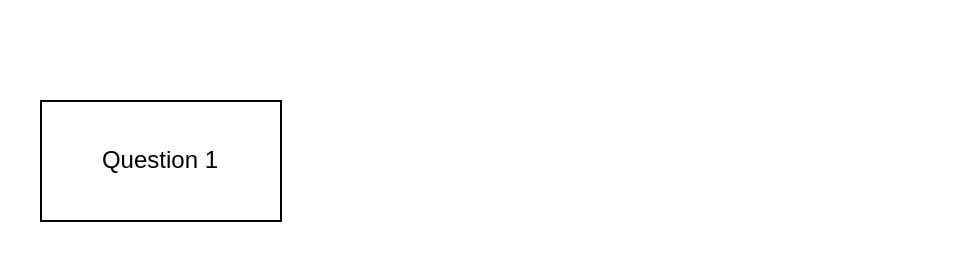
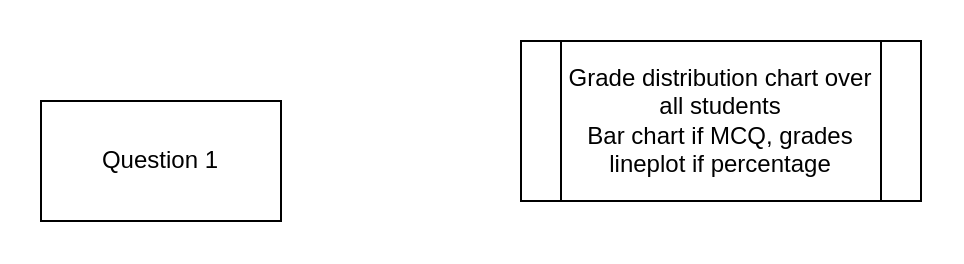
  <mxCell id="0" />
  <mxCell id="1" parent="0" />
  <mxCell id="2" value="Question 1" style="rounded=0;whiteSpace=wrap;html=1;" vertex="1" parent="1"><mxGeometry x="20" y="50" width="120" height="60" as="geometry" /></mxCell>
+ <mxCell id="3" value="Grade distribution chart over all students&lt;br&gt;Bar chart if MCQ, grades&lt;br&gt;lineplot if percentage" style="shape=process;whiteSpace=wrap;html=1;backgroundOutline=1;" vertex="1" parent="1"><mxGeometry x="260" y="20" width="200" height="80" as="geometry" /></mxCell>
